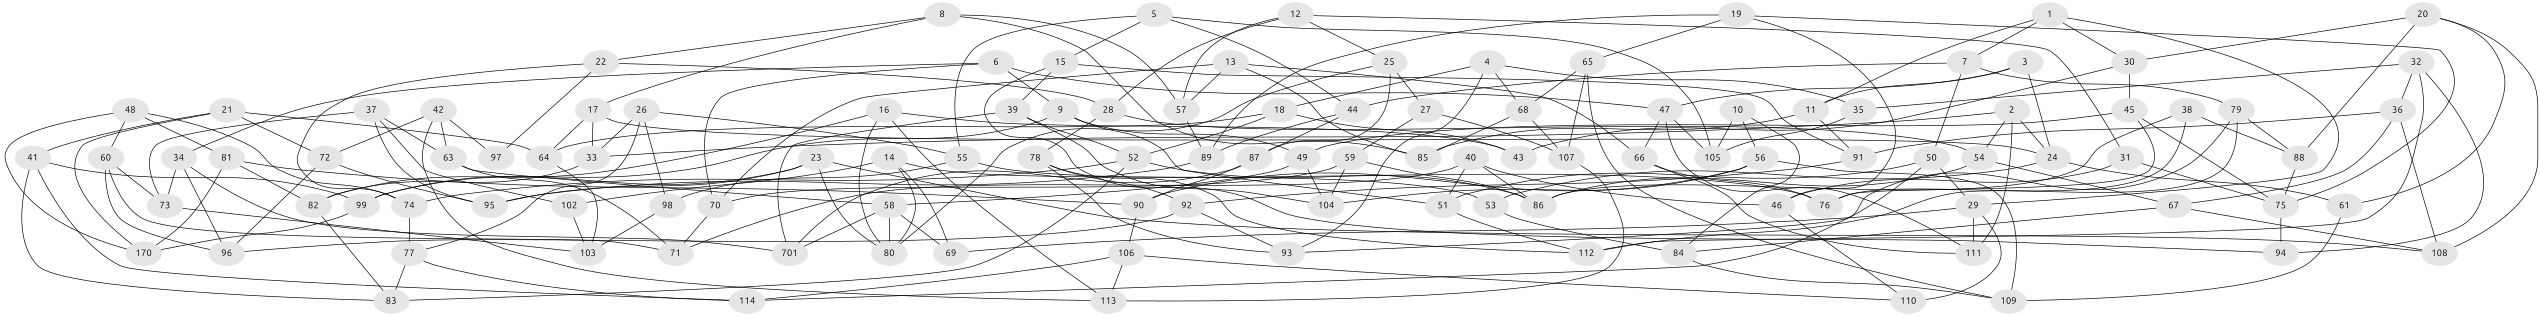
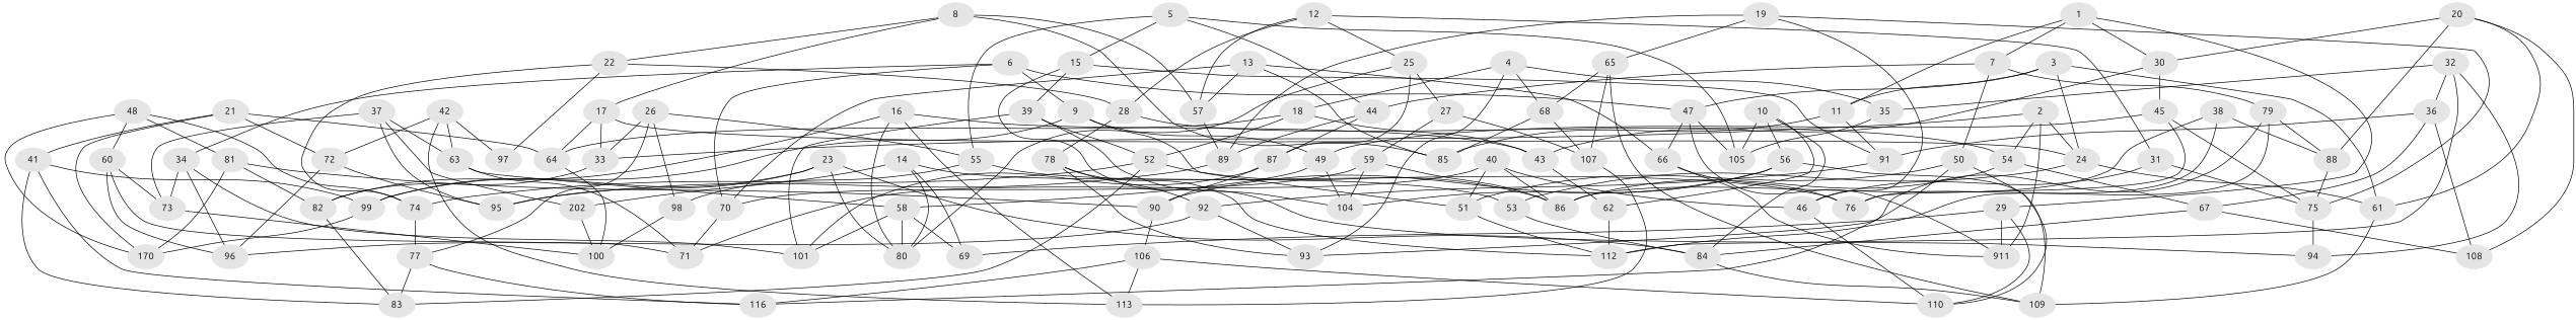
  graph {
    fontname=Ubuntu
    node [color=gray90 fontname=Ubuntu style=filled]
    edge [fontname=Ubuntu]
    1
    7
    11
    29
    30
    44
    50
    79
    85
    91
-   111
+   111 [label=911]
    69
    110
    43
    45
    2
    33
    54
    24
    31
    46
    75
    82
    67
    86
    3
    47
    61
    53
    105
    66
    109
    4
    18
    35
    68
    93
    64
    52
    107
    5
    15
    55
    39
    94
    89
    87
    98
    76
    6
    9
    34
    70
    49
    51
    99
    73
    96
-   101 [label=701]
+   101
    71
-   114
+   114 [label=116]
    88
    112
    8
    17
    22
    57
    28
    74
    97
    104
    58
    n73 [label=170]
    10
    56
+   62
    84
    90
    92
    12
    25
    80
    27
    78
    13
    14
-   102
-   103
+   102 [label=202]
+   103 [label=100]
    16
    113
    83
    19
    65
    95
    20
    108
    21
    41
    72
    77
    23
    59
    26
    32
    36
    37
    63
    38
    40
    42
    48
    60
    81
    106
    1 -- 7
    1 -- 11
    1 -- 29
    1 -- 30
    7 -- 44
    7 -- 50
    7 -- 79
    11 -- 85
    11 -- 91
    29 -- 111
    29 -- 69
    29 -- 110
    30 -- 43
    30 -- 45
    44 -- 89
    44 -- 87
-   50 -- 29
+   50 -- 110
    50 -- 51
    50 -- 114
    79 -- 93
    79 -- 88
    79 -- 112
    91 -- 92
+   43 -- 62
    45 -- 75
    45 -- 76
    45 -- 49
    2 -- 111
    2 -- 33
    2 -- 54
    2 -- 24
    33 -- 82
    54 -- 67
    54 -- 86
    24 -- 61
    24 -- 53
    31 -- 46
    31 -- 75
    46 -- 110
    75 -- 94
    82 -- 83
    67 -- 84
    67 -- 108
    3 -- 11
    3 -- 24
    3 -- 47
+   3 -- 61
    47 -- 111
    47 -- 105
    47 -- 66
    61 -- 109
    53 -- 84
    66 -- 111
    66 -- 76
    4 -- 18
    4 -- 35
    4 -- 68
    4 -- 93
    18 -- 43
    18 -- 64
    18 -- 52
    35 -- 105
    68 -- 85
    68 -- 107
    64 -- 103
    52 -- 86
    52 -- 74
    52 -- 83
    107 -- 113
    5 -- 44
    5 -- 105
    5 -- 15
    5 -- 55
    15 -- 91
    15 -- 39
    15 -- 94
    55 -- 98
    55 -- 76
    39 -- 52
    39 -- 101
    39 -- 104
    89 -- 95
    87 -- 101
    87 -- 90
    98 -- 103
    6 -- 47
    6 -- 9
    6 -- 34
    6 -- 70
    9 -- 49
    9 -- 51
    9 -- 99
    34 -- 73
    34 -- 96
    34 -- 101
    70 -- 71
    49 -- 104
    49 -- 58
    51 -- 112
    99 -- n73
    73 -- 103
    88 -- 75
    8 -- 85
    8 -- 17
    8 -- 22
    8 -- 57
    17 -- 33
    17 -- 24
    17 -- 64
    22 -- 28
    22 -- 74
    22 -- 97
    57 -- 89
    28 -- 54
    28 -- 78
    74 -- 77
    58 -- 69
    58 -- 101
    58 -- 80
    10 -- 105
    10 -- 56
+   10 -- 62
    10 -- 84
    56 -- 109
    56 -- 104
    56 -- 90
+   62 -- 112
    84 -- 109
    90 -- 106
    92 -- 93
    92 -- 96
    12 -- 31
    12 -- 57
    12 -- 28
    12 -- 25
    25 -- 87
    25 -- 80
    25 -- 27
    27 -- 107
    27 -- 59
    78 -- 93
    78 -- 112
    78 -- 92
    13 -- 85
    13 -- 66
    13 -- 70
    13 -- 57
    14 -- 69
    14 -- 53
    14 -- 80
    14 -- 102
    102 -- 103
    16 -- 43
    16 -- 82
    16 -- 80
    16 -- 113
    19 -- 46
    19 -- 75
    19 -- 89
    19 -- 65
    65 -- 109
    65 -- 68
    65 -- 107
    20 -- 30
    20 -- 61
    20 -- 88
    20 -- 108
    21 -- 64
    21 -- n73
    21 -- 41
    21 -- 72
    41 -- 99
    41 -- 114
    41 -- 83
    72 -- 96
    72 -- 95
    77 -- 114
    77 -- 83
    23 -- 99
    23 -- 80
    23 -- 95
-   23 -- 108
+   23 -- 84
    59 -- 86
    59 -- 70
    59 -- 104
    26 -- 33
    26 -- 55
    26 -- 98
    26 -- 77
    32 -- 35
    32 -- 94
    32 -- 112
    32 -- 36
    36 -- 91
    36 -- 67
    36 -- 108
    37 -- 73
    37 -- 102
    37 -- 95
    37 -- 63
    63 -- 71
    63 -- 58
    38 -- 86
    38 -- 76
    38 -- 88
    40 -- 46
    40 -- 86
    40 -- 51
    40 -- 71
    42 -- 97
    42 -- 113
    42 -- 72
    42 -- 63
    48 -- 74
    48 -- n73
    48 -- 60
    48 -- 81
    60 -- 73
    60 -- 96
    60 -- 71
    81 -- 82
    81 -- n73
    81 -- 90
    106 -- 110
    106 -- 114
    106 -- 113
  }
